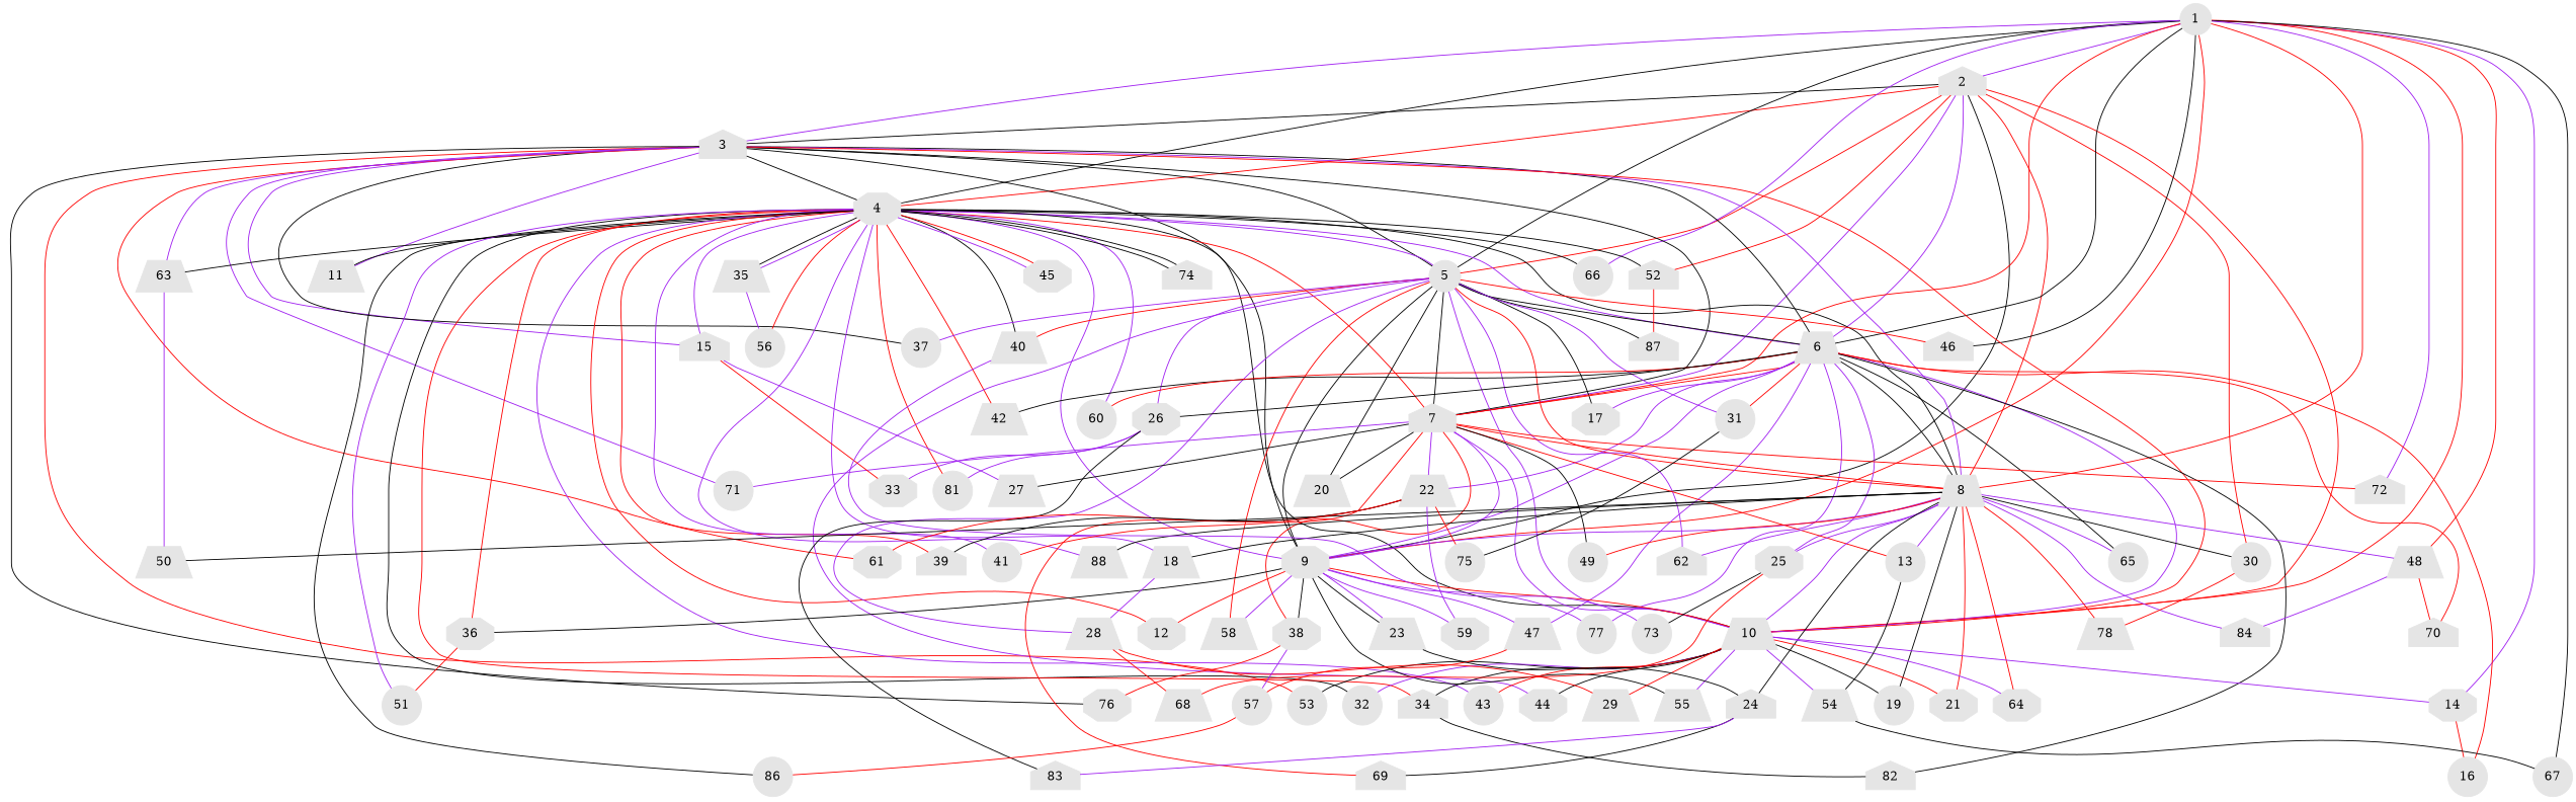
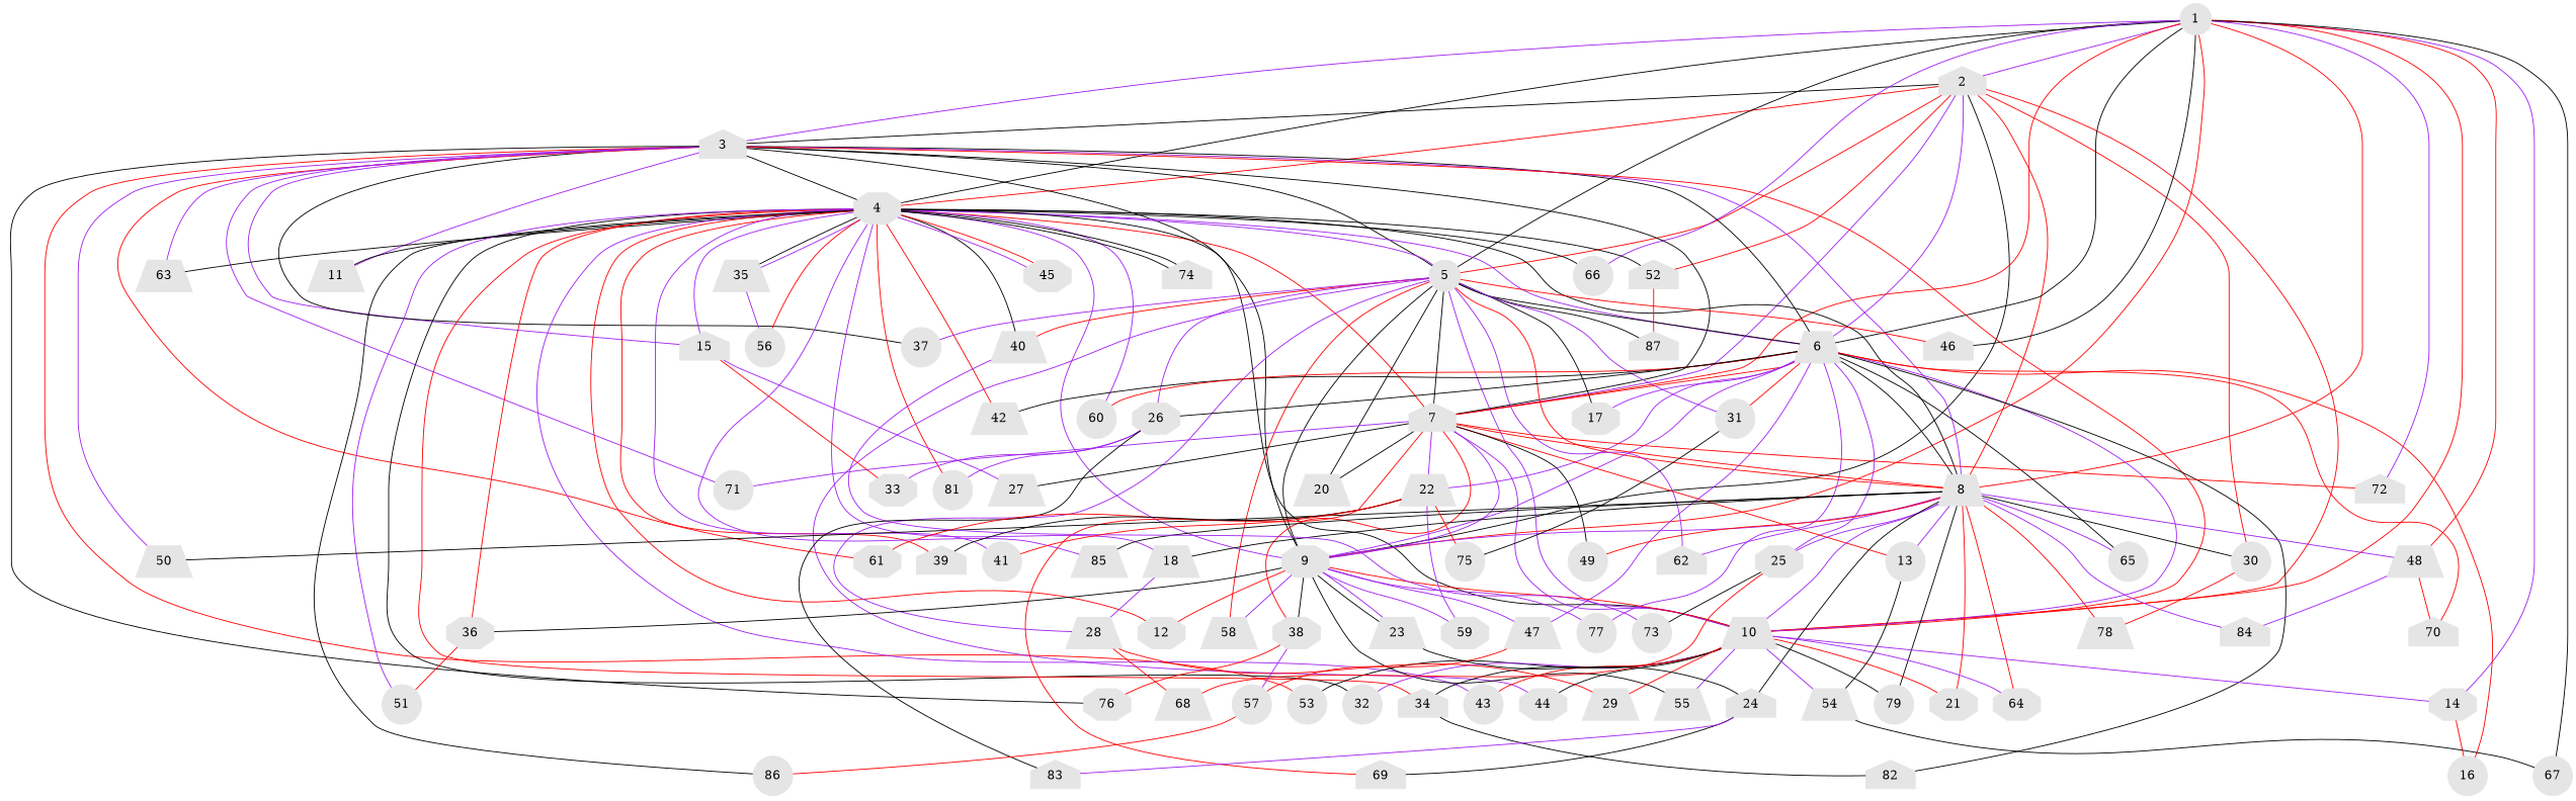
  graph {
    node [color=gray90 shape=circle style=filled]
    edge [color=purple]
    2 [shape=house]
    1
    3 [shape=house]
    4 [shape=octagon]
    5
    6 [shape=trapezium]
    7 [shape=house]
    8 [shape=trapezium]
    9 [shape=octagon]
    10 [shape=trapezium]
    14 [shape=octagon]
    46 [shape=house]
    48 [shape=trapezium]
    66
    67
    72 [shape=house]
    30
    52 [shape=house]
    11 [shape=trapezium]
    15 [shape=house]
    37
    50 [shape=trapezium]
    53
    61 [shape=octagon]
    63 [shape=trapezium]
    71
    76 [shape=octagon]
    12 [shape=octagon]
    18 [shape=trapezium]
    32
    34 [shape=house]
    35 [shape=trapezium]
    36 [shape=octagon]
    39 [shape=house]
    40 [shape=trapezium]
    41
    42 [shape=trapezium]
    43
    45 [shape=octagon]
    51
    56
    60
    74 [shape=house]
    81
-   85 [shape=trapezium label=88]
+   85 [shape=trapezium]
    86
    87 [shape=house]
    17 [shape=octagon]
    20 [shape=trapezium]
    26 [shape=octagon]
    28 [shape=trapezium]
    31
    44 [shape=octagon]
    58 [shape=trapezium]
    62 [shape=house]
    16
    22 [shape=trapezium]
    25 [shape=octagon]
    47 [shape=trapezium]
    65
    70 [shape=house]
    77
    82 [shape=house]
    13
    27 [shape=trapezium]
    38 [shape=octagon]
    49
    69 [shape=house]
-   19
+   19 [label=79]
    21 [shape=octagon]
    24 [shape=house]
    64 [shape=octagon]
    78 [shape=trapezium]
    84 [shape=house]
    23 [shape=trapezium]
    55 [shape=trapezium]
    59 [shape=octagon]
    29 [shape=trapezium]
    54 [shape=trapezium]
    33 [shape=octagon]
    73
    83 [shape=house]
    68 [shape=trapezium]
    75
    57
    2 -- 3 [color=black]
    2 -- 4 [color=red]
    2 -- 5 [color=red]
    2 -- 6
    2 -- 7
    2 -- 8 [color=red]
    2 -- 9 [color=black]
    2 -- 10 [color=red]
    2 -- 30 [color=red]
    2 -- 52 [color=red]
    1 -- 2
    1 -- 3
    1 -- 4 [color=black]
    1 -- 5 [color=black]
    1 -- 6 [color=black]
    1 -- 7 [color=red]
    1 -- 8 [color=red]
    1 -- 9 [color=red]
    1 -- 10 [color=red]
    1 -- 14
    1 -- 46 [color=black]
    1 -- 48 [color=red]
    1 -- 66
    1 -- 67 [color=black]
    1 -- 72
    3 -- 4 [color=black]
    3 -- 5 [color=black]
    3 -- 6 [color=black]
    3 -- 7 [color=black]
    3 -- 8
    3 -- 9 [color=black]
    3 -- 10 [color=red]
    3 -- 11
    3 -- 15
    3 -- 37 [color=black]
-   63 -- 50
+   3 -- 50
    3 -- 53 [color=red]
    3 -- 61 [color=red]
    3 -- 63
    3 -- 71
    3 -- 76 [color=black]
    4 -- 5
    4 -- 6
    4 -- 7 [color=red]
    4 -- 8 [color=black]
    4 -- 9
    4 -- 10 [color=black]
    4 -- 66 [color=black]
    4 -- 52 [color=black]
    4 -- 11 [color=black]
    4 -- 15
    4 -- 63 [color=black]
    4 -- 12 [color=red]
    4 -- 18
    4 -- 32 [color=black]
    4 -- 34 [color=red]
    4 -- 35 [color=black]
    4 -- 35
    4 -- 36 [color=red]
    4 -- 39 [color=red]
    4 -- 40 [color=black]
    4 -- 41
    4 -- 42 [color=red]
    4 -- 43
    4 -- 45
    4 -- 45 [color=red]
    4 -- 51
    4 -- 56 [color=red]
    4 -- 60
    4 -- 74 [color=black]
    4 -- 74 [color=black]
    4 -- 81 [color=red]
    4 -- 85
    4 -- 86 [color=black]
    5 -- 6 [color=black]
    5 -- 7 [color=black]
    5 -- 8 [color=red]
    5 -- 9 [color=black]
    5 -- 10
    5 -- 46 [color=red]
    5 -- 37
    5 -- 40 [color=red]
    5 -- 87 [color=black]
    5 -- 17 [color=black]
    5 -- 20 [color=black]
    5 -- 26
    5 -- 28
    5 -- 31
    5 -- 44
    5 -- 58 [color=red]
    5 -- 62
    6 -- 7 [color=red]
    6 -- 8 [color=black]
    6 -- 9
    6 -- 10
    6 -- 42 [color=black]
    6 -- 60 [color=red]
    6 -- 17
    6 -- 26 [color=black]
    6 -- 31 [color=red]
    6 -- 16 [color=red]
    6 -- 22
    6 -- 25
    6 -- 47
    6 -- 65 [color=black]
    6 -- 70 [color=red]
    6 -- 77
    6 -- 82 [color=black]
    7 -- 8 [color=red]
    7 -- 9
    7 -- 10
    7 -- 72 [color=red]
    7 -- 71
    7 -- 20 [color=black]
    7 -- 22
    7 -- 13 [color=red]
    7 -- 27 [color=black]
    7 -- 38 [color=red]
    7 -- 49 [color=black]
    7 -- 69 [color=red]
    8 -- 9
    8 -- 10
    8 -- 48
    8 -- 30 [color=black]
    8 -- 50 [color=black]
    8 -- 18 [color=black]
    8 -- 85 [color=black]
    8 -- 62
    8 -- 25
    8 -- 65
    8 -- 13
    8 -- 49 [color=red]
    8 -- 19 [color=black]
    8 -- 21 [color=red]
    8 -- 24 [color=black]
    8 -- 64 [color=red]
    8 -- 78 [color=red]
    8 -- 84
    9 -- 10 [color=red]
    9 -- 12 [color=red]
    9 -- 36 [color=black]
    9 -- 58
    9 -- 47
    9 -- 77
    9 -- 38 [color=black]
    9 -- 23 [color=black]
    9 -- 23
    9 -- 55 [color=black]
    9 -- 59
    10 -- 14
    10 -- 53 [color=black]
    10 -- 32
    10 -- 34 [color=black]
    10 -- 43 [color=red]
    10 -- 44 [color=black]
    10 -- 19 [color=black]
    10 -- 21 [color=red]
    10 -- 64
    10 -- 55
    10 -- 29 [color=red]
    10 -- 54
    14 -- 16 [color=red]
    48 -- 70 [color=red]
    48 -- 84
    30 -- 78 [color=red]
    52 -- 87 [color=red]
    15 -- 27
    15 -- 33 [color=red]
    18 -- 28
    34 -- 82 [color=black]
    35 -- 56
    36 -- 51 [color=red]
    40 -- 73
    26 -- 81
    26 -- 33
    26 -- 83 [color=black]
    28 -- 29 [color=red]
    28 -- 68 [color=red]
    31 -- 75 [color=black]
    22 -- 61 [color=red]
    22 -- 39 [color=black]
    22 -- 41 [color=red]
    22 -- 59
    22 -- 75 [color=red]
    25 -- 73 [color=black]
    25 -- 68 [color=red]
    47 -- 57 [color=red]
    13 -- 54 [color=black]
    38 -- 76 [color=red]
    38 -- 57
    24 -- 69 [color=black]
    24 -- 83
    23 -- 24 [color=black]
    54 -- 67 [color=black]
    57 -- 86 [color=red]
  }
